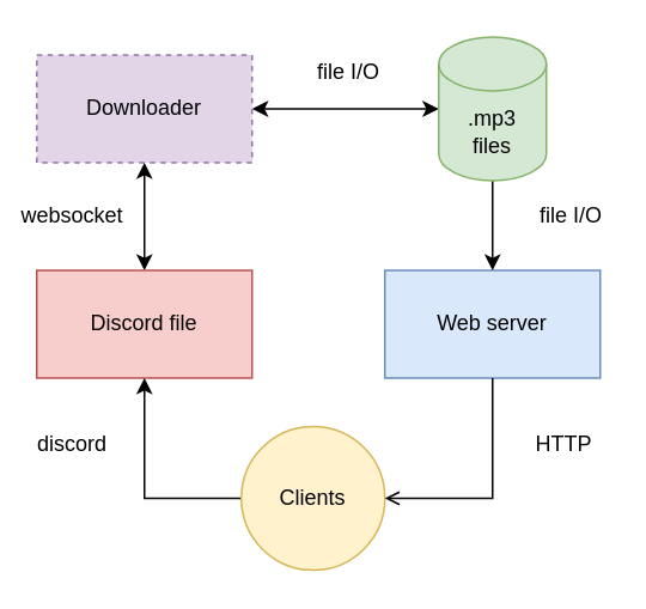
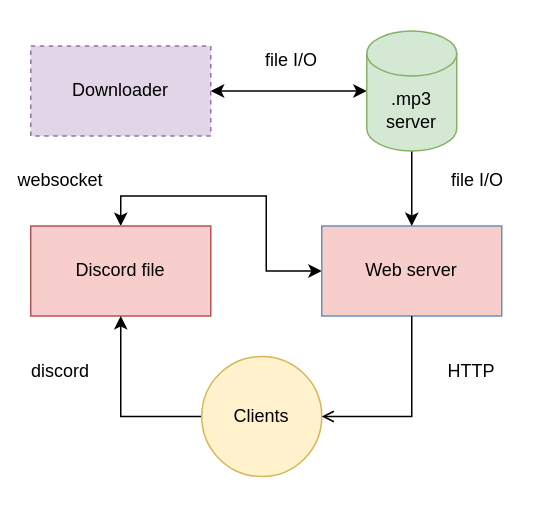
  <mxCell id="0" />
  <mxCell id="1" parent="0" />
  <mxCell id="2" style="edgeStyle=orthogonalEdgeStyle;rounded=0;orthogonalLoop=1;jettySize=auto;html=1;exitX=1;exitY=0.5;exitDx=0;exitDy=0;entryX=0;entryY=0.5;entryDx=0;entryDy=0;entryPerimeter=0;startArrow=classic;startFill=1;" edge="1" parent="1" source="3" target="8"><mxGeometry relative="1" as="geometry" /></mxCell>
  <mxCell id="3" value="Downloader" style="rounded=0;whiteSpace=wrap;html=1;fillColor=#e1d5e7;strokeColor=#9673a6;dashed=1;" vertex="1" parent="1"><mxGeometry x="20" y="30" width="120" height="60" as="geometry" /></mxCell>
- <mxCell id="4" style="edgeStyle=orthogonalEdgeStyle;rounded=0;orthogonalLoop=1;jettySize=auto;html=1;exitX=0.5;exitY=0;exitDx=0;exitDy=0;entryX=0.5;entryY=1;entryDx=0;entryDy=0;startArrow=classic;startFill=1;" edge="1" parent="1" source="5" target="3"><mxGeometry relative="1" as="geometry" /></mxCell>
+ <mxCell id="4" style="edgeStyle=orthogonalEdgeStyle;rounded=0;orthogonalLoop=1;jettySize=auto;html=1;exitX=0.5;exitY=0;exitDx=0;exitDy=0;startArrow=classic;startFill=1;" edge="1" parent="1" source="5" target="6"><mxGeometry relative="1" as="geometry" /></mxCell>
  <mxCell id="5" value="Discord file" style="rounded=0;whiteSpace=wrap;html=1;fillColor=#f8cecc;strokeColor=#b85450;" vertex="1" parent="1"><mxGeometry x="20" y="150" width="120" height="60" as="geometry" /></mxCell>
- <mxCell id="6" value="Web server" style="rounded=0;whiteSpace=wrap;html=1;fillColor=#dae8fc;strokeColor=#6c8ebf;" vertex="1" parent="1"><mxGeometry x="214" y="150" width="120" height="60" as="geometry" /></mxCell>
+ <mxCell id="6" value="Web server" style="rounded=0;whiteSpace=wrap;html=1;fillColor=#f8cecc;strokeColor=#6c8ebf;" vertex="1" parent="1"><mxGeometry x="214" y="150" width="120" height="60" as="geometry" /></mxCell>
  <mxCell id="7" style="edgeStyle=orthogonalEdgeStyle;rounded=0;orthogonalLoop=1;jettySize=auto;html=1;exitX=0.5;exitY=1;exitDx=0;exitDy=0;exitPerimeter=0;entryX=0.5;entryY=0;entryDx=0;entryDy=0;startArrow=none;startFill=0;" edge="1" parent="1" source="8" target="6"><mxGeometry relative="1" as="geometry" /></mxCell>
- <mxCell id="8" value=".mp3&lt;br&gt;files" style="shape=cylinder3;whiteSpace=wrap;html=1;boundedLbl=1;backgroundOutline=1;size=15;fillColor=#d5e8d4;strokeColor=#82b366;" vertex="1" parent="1"><mxGeometry x="244" y="20" width="60" height="80" as="geometry" /></mxCell>
+ <mxCell id="8" value=".mp3&lt;br&gt;server" style="shape=cylinder3;whiteSpace=wrap;html=1;boundedLbl=1;backgroundOutline=1;size=15;fillColor=#d5e8d4;strokeColor=#82b366;" vertex="1" parent="1"><mxGeometry x="244" y="20" width="60" height="80" as="geometry" /></mxCell>
  <mxCell id="9" style="edgeStyle=orthogonalEdgeStyle;rounded=0;orthogonalLoop=1;jettySize=auto;html=1;exitX=0;exitY=0.5;exitDx=0;exitDy=0;entryX=0.5;entryY=1;entryDx=0;entryDy=0;startArrow=none;startFill=0;" edge="1" parent="1" source="10" target="5"><mxGeometry relative="1" as="geometry" /></mxCell>
  <mxCell id="10" value="Clients" style="ellipse;whiteSpace=wrap;html=1;aspect=fixed;fillColor=#fff2cc;strokeColor=#d6b656;" vertex="1" parent="1"><mxGeometry x="134" y="237" width="80" height="80" as="geometry" /></mxCell>
  <mxCell id="11" value="" style="endArrow=open;html=1;exitX=0.5;exitY=1;exitDx=0;exitDy=0;entryX=1;entryY=0.5;entryDx=0;entryDy=0;edgeStyle=orthogonalEdgeStyle;rounded=0;" edge="1" parent="1" source="6" target="10"><mxGeometry width="50" height="50" relative="1" as="geometry"><mxPoint x="190" y="310" as="sourcePoint" /><mxPoint x="240" y="260" as="targetPoint" /></mxGeometry></mxCell>
  <mxCell id="12" value="websocket" style="text;html=1;strokeColor=none;fillColor=none;align=center;verticalAlign=middle;whiteSpace=wrap;rounded=0;" vertex="1" parent="1"><mxGeometry x="20" y="110" width="40" height="20" as="geometry" /></mxCell>
  <mxCell id="13" value="file I/O" style="text;html=1;strokeColor=none;fillColor=none;align=center;verticalAlign=middle;whiteSpace=wrap;rounded=0;" vertex="1" parent="1"><mxGeometry x="174" y="30" width="40" height="20" as="geometry" /></mxCell>
  <mxCell id="14" value="discord" style="text;html=1;strokeColor=none;fillColor=none;align=center;verticalAlign=middle;whiteSpace=wrap;rounded=0;" vertex="1" parent="1"><mxGeometry x="20" y="237" width="40" height="20" as="geometry" /></mxCell>
  <mxCell id="15" value="HTTP" style="text;html=1;strokeColor=none;fillColor=none;align=center;verticalAlign=middle;whiteSpace=wrap;rounded=0;" vertex="1" parent="1"><mxGeometry x="294" y="237" width="40" height="20" as="geometry" /></mxCell>
  <mxCell id="16" value="file I/O" style="text;html=1;strokeColor=none;fillColor=none;align=center;verticalAlign=middle;whiteSpace=wrap;rounded=0;" vertex="1" parent="1"><mxGeometry x="298" y="110" width="40" height="20" as="geometry" /></mxCell>
